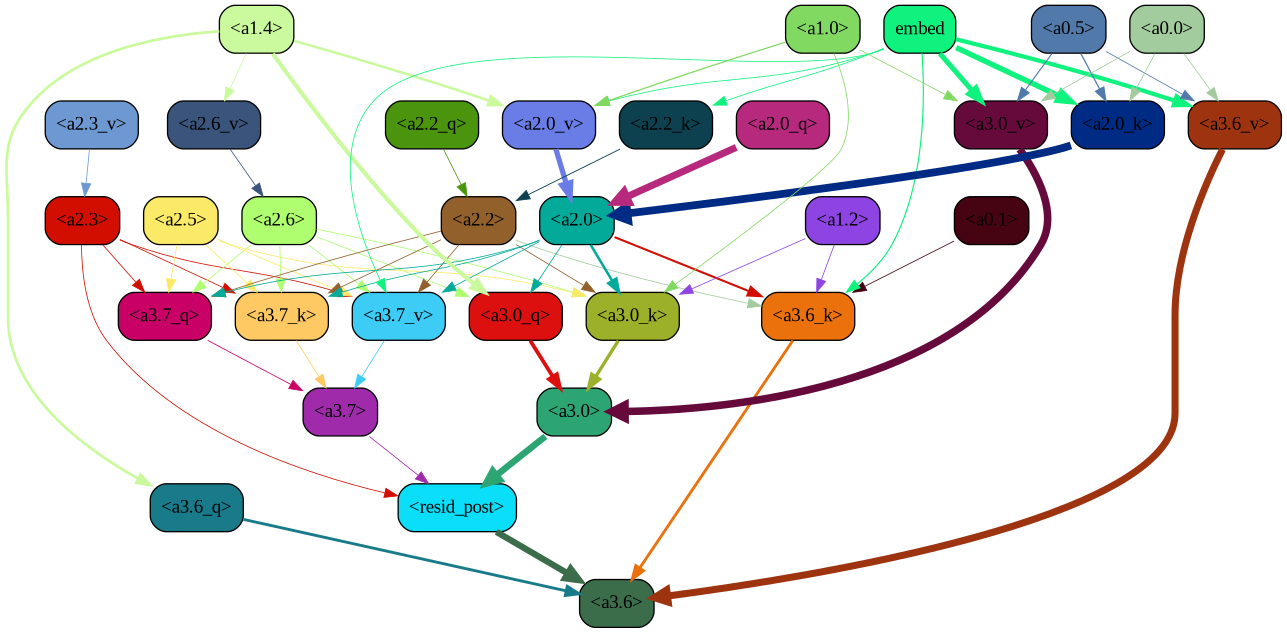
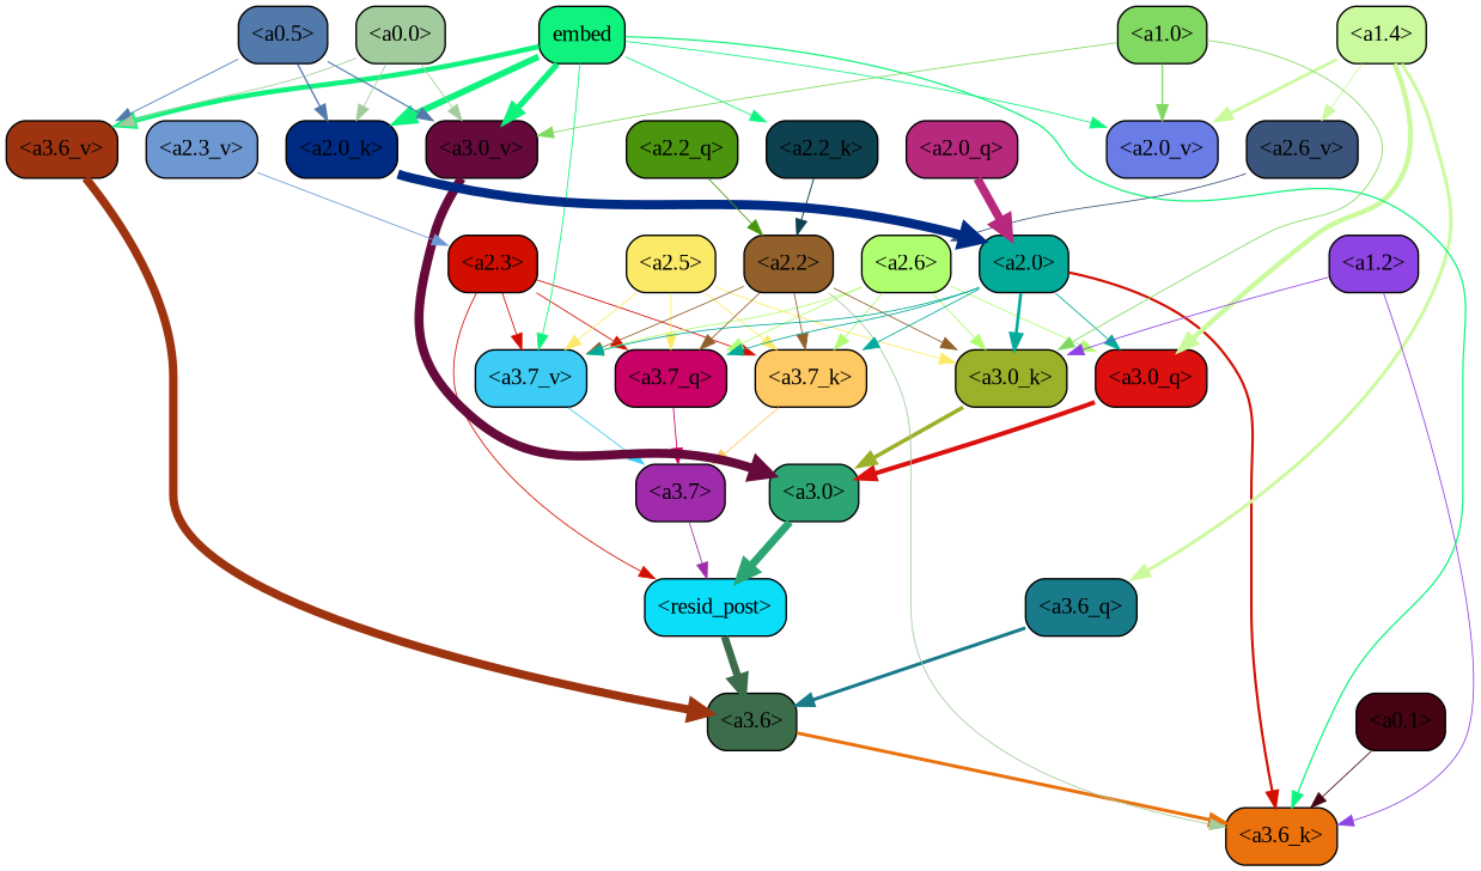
  strict digraph {
    fontname="Liberation Serif"
    splines=true
    node [color=black fontname="Liberation Serif" shape=box style="filled, rounded"]
    edge [color="#0ff37e" fontname="Liberation Serif" penwidth=0.6]
    "<a3.7>" [fillcolor="#9f2bab"]
    "<resid_post>" [fillcolor="#0bdef8"]
    "<a3.6>" [fillcolor="#3b6d4a"]
    "<a3.0>" [fillcolor="#2da573"]
    "<a2.3>" [fillcolor="#d20e01"]
    "<a3.7_q>" [fillcolor="#c90065"]
    "<a3.7_k>" [fillcolor="#fec863"]
    "<a3.7_v>" [fillcolor="#3cccf6"]
    "<a3.6_q>" [fillcolor="#197b8a"]
    "<a3.0_q>" [fillcolor="#dc100e"]
    "<a3.6_k>" [fillcolor="#ea710c"]
    "<a3.0_k>" [fillcolor="#9cb129"]
    "<a3.6_v>" [fillcolor="#9e340f"]
    "<a3.0_v>" [fillcolor="#660a3c"]
    "<a2.6>" [fillcolor="#aefe6f"]
    "<a2.5>" [fillcolor="#fbea68"]
    "<a2.2>" [fillcolor="#91602b"]
    "<a2.0>" [fillcolor="#03aa99"]
    "<a1.4>" [fillcolor="#cbfa9e"]
    "<a2.6_v>" [fillcolor="#3a547b"]
    "<a2.0_v>" [fillcolor="#6a7de7"]
    "<a1.2>" [fillcolor="#8d44e2"]
    "<a0.1>" [fillcolor="#460311"]
    embed [fillcolor="#0ff37e"]
    "<a2.2_k>" [fillcolor="#0d414f"]
    "<a2.0_k>" [fillcolor="#002b84"]
    "<a1.0>" [fillcolor="#82d962"]
    "<a0.5>" [fillcolor="#517aab"]
    "<a0.0>" [fillcolor="#a2cc9d"]
    "<a2.2_q>" [fillcolor="#4a940e"]
    "<a2.0_q>" [fillcolor="#b6297d"]
    "<a2.3_v>" [fillcolor="#6e98d1"]
    "<a3.7>" -> "<resid_post>" [color="#9f2bab"]
    "<resid_post>" -> "<a3.6>" [color="#3b6d4a" penwidth=4.751592040061951]
    "<a3.0>" -> "<resid_post>" [color="#2da573" penwidth=4.904066681861877]
    "<a2.3>" -> "<resid_post>" [color="#d20e01"]
    "<a2.3>" -> "<a3.7_q>" [color="#d20e01"]
    "<a2.3>" -> "<a3.7_k>" [color="#d20e01" penwidth=0.6069068089127541]
    "<a2.3>" -> "<a3.7_v>" [color="#d20e01"]
    "<a3.7_q>" -> "<a3.7>" [color="#c90065"]
    "<a3.7_k>" -> "<a3.7>" [color="#fec863"]
    "<a3.7_v>" -> "<a3.7>" [color="#3cccf6"]
    "<a3.6_q>" -> "<a3.6>" [color="#197b8a" penwidth=2.160832464694977]
    "<a3.0_q>" -> "<a3.0>" [color="#dc100e" penwidth=2.870753765106201]
-   "<a3.6_k>" -> "<a3.6>" [color="#ea710c" penwidth=2.13908451795578]
+   "<a3.6>" -> "<a3.6_k>" [color="#ea710c" penwidth=2.13908451795578]
    "<a3.0_k>" -> "<a3.0>" [color="#9cb129" penwidth=2.520303964614868]
    "<a3.6_v>" -> "<a3.6>" [color="#9e340f" penwidth=5.297133803367615]
    "<a3.0_v>" -> "<a3.0>" [color="#660a3c" penwidth=5.680712580680847]
    "<a2.6>" -> "<a3.7_q>" [color="#aefe6f"]
    "<a2.6>" -> "<a3.7_k>" [color="#aefe6f"]
    "<a2.6>" -> "<a3.7_v>" [color="#aefe6f"]
    "<a2.6>" -> "<a3.0_q>" [color="#aefe6f"]
    "<a2.6>" -> "<a3.0_k>" [color="#aefe6f"]
    "<a2.5>" -> "<a3.7_q>" [color="#fbea68"]
    "<a2.5>" -> "<a3.7_k>" [color="#fbea68"]
    "<a2.5>" -> "<a3.7_v>" [color="#fbea68"]
    "<a2.5>" -> "<a3.0_k>" [color="#fbea68"]
    "<a2.2>" -> "<a3.7_q>" [color="#91602b"]
    "<a2.2>" -> "<a3.7_k>" [color="#91602b"]
    "<a2.2>" -> "<a3.7_v>" [color="#91602b"]
    "<a2.2>" -> "<a3.6_k>" [color="#a2cc9d"]
    "<a2.2>" -> "<a3.0_k>" [color="#91602b"]
    "<a2.0>" -> "<a3.7_q>" [color="#03aa99"]
    "<a2.0>" -> "<a3.7_k>" [color="#03aa99"]
    "<a2.0>" -> "<a3.7_v>" [color="#03aa99"]
    "<a2.0>" -> "<a3.0_q>" [color="#03aa99"]
    "<a2.0>" -> "<a3.6_k>" [color="#d20e01" penwidth=1.564806342124939]
    "<a2.0>" -> "<a3.0_k>" [color="#03aa99" penwidth=1.9353990852832794]
    "<a1.4>" -> "<a3.6_q>" [color="#cbfa9e" penwidth=2.0727532356977463]
    "<a1.4>" -> "<a3.0_q>" [color="#cbfa9e" penwidth=3.1279823780059814]
    "<a1.4>" -> "<a2.6_v>" [color="#cbfa9e"]
    "<a1.4>" -> "<a2.0_v>" [color="#cbfa9e" penwidth=1.9170897603034973]
    "<a2.6_v>" -> "<a2.6>" [color="#3a547b"]
-   "<a2.0_v>" -> "<a2.0>" [color="#6a7de7" penwidth=3.9621697664260864]
    "<a1.2>" -> "<a3.6_k>" [color="#8d44e2"]
    "<a1.2>" -> "<a3.0_k>" [color="#8d44e2"]
    "<a0.1>" -> "<a3.6_k>" [color="#460311"]
    embed -> "<a3.7_v>"
    embed -> "<a3.6_k>" [penwidth=0.8915999233722687]
    embed -> "<a3.6_v>" [penwidth=3.1840110421180725]
    embed -> "<a3.0_v>" [penwidth=3.8132747188210487]
    embed -> "<a2.0_v>"
    embed -> "<a2.2_k>"
    embed -> "<a2.0_k>" [penwidth=4.084526404738426]
    "<a2.2_k>" -> "<a2.2>" [color="#0d414f" penwidth=0.6722683310508728]
    "<a2.0_k>" -> "<a2.0>" [color="#002b84" penwidth=5.859246134757996]
    "<a1.0>" -> "<a3.0_k>" [color="#82d962"]
    "<a1.0>" -> "<a3.0_v>" [color="#82d962"]
    "<a1.0>" -> "<a2.0_v>" [color="#82d962" penwidth=0.9450988052412868]
    "<a0.5>" -> "<a3.6_v>" [color="#517aab"]
    "<a0.5>" -> "<a3.0_v>" [color="#517aab" penwidth=0.8331108838319778]
    "<a0.5>" -> "<a2.0_k>" [color="#517aab" penwidth=0.9412797391414642]
    "<a0.0>" -> "<a3.6_v>" [color="#a2cc9d"]
    "<a0.0>" -> "<a3.0_v>" [color="#a2cc9d"]
    "<a0.0>" -> "<a2.0_k>" [color="#a2cc9d"]
    "<a2.2_q>" -> "<a2.2>" [color="#4a940e"]
    "<a2.0_q>" -> "<a2.0>" [color="#b6297d" penwidth=5.29856276512146]
    "<a2.3_v>" -> "<a2.3>" [color="#6e98d1"]
  }
